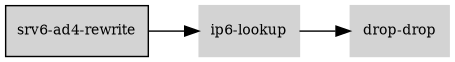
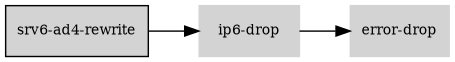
  digraph {
    rankdir=LR
    node [color=lightgray fillcolor=lightgray fontcolor=black fontsize=10 shape=box style=filled]
    edge [fontsize=8]
    "srv6-ad4-rewrite" [color=black]
-   "ip6-lookup"
-   "error-drop" [label="drop-drop"]
+   "ip6-lookup" [label="ip6-drop"]
+   "error-drop"
    "srv6-ad4-rewrite" -> "ip6-lookup"
    "ip6-lookup" -> "error-drop"
  }
